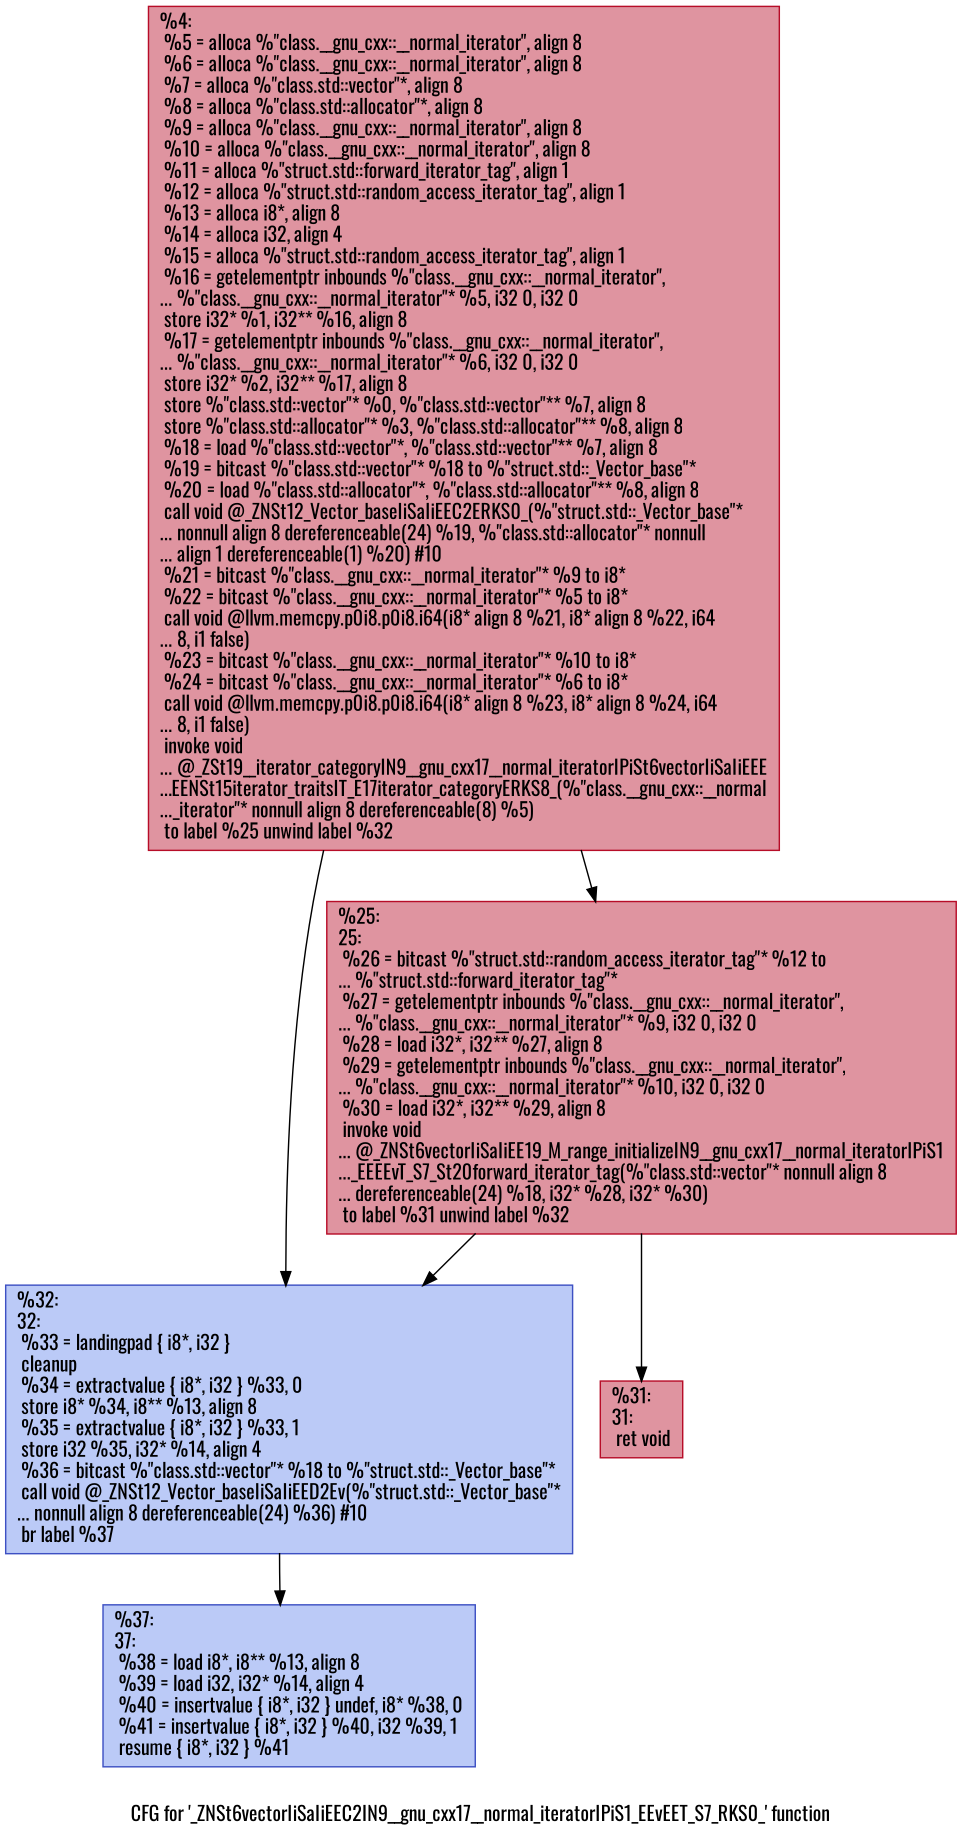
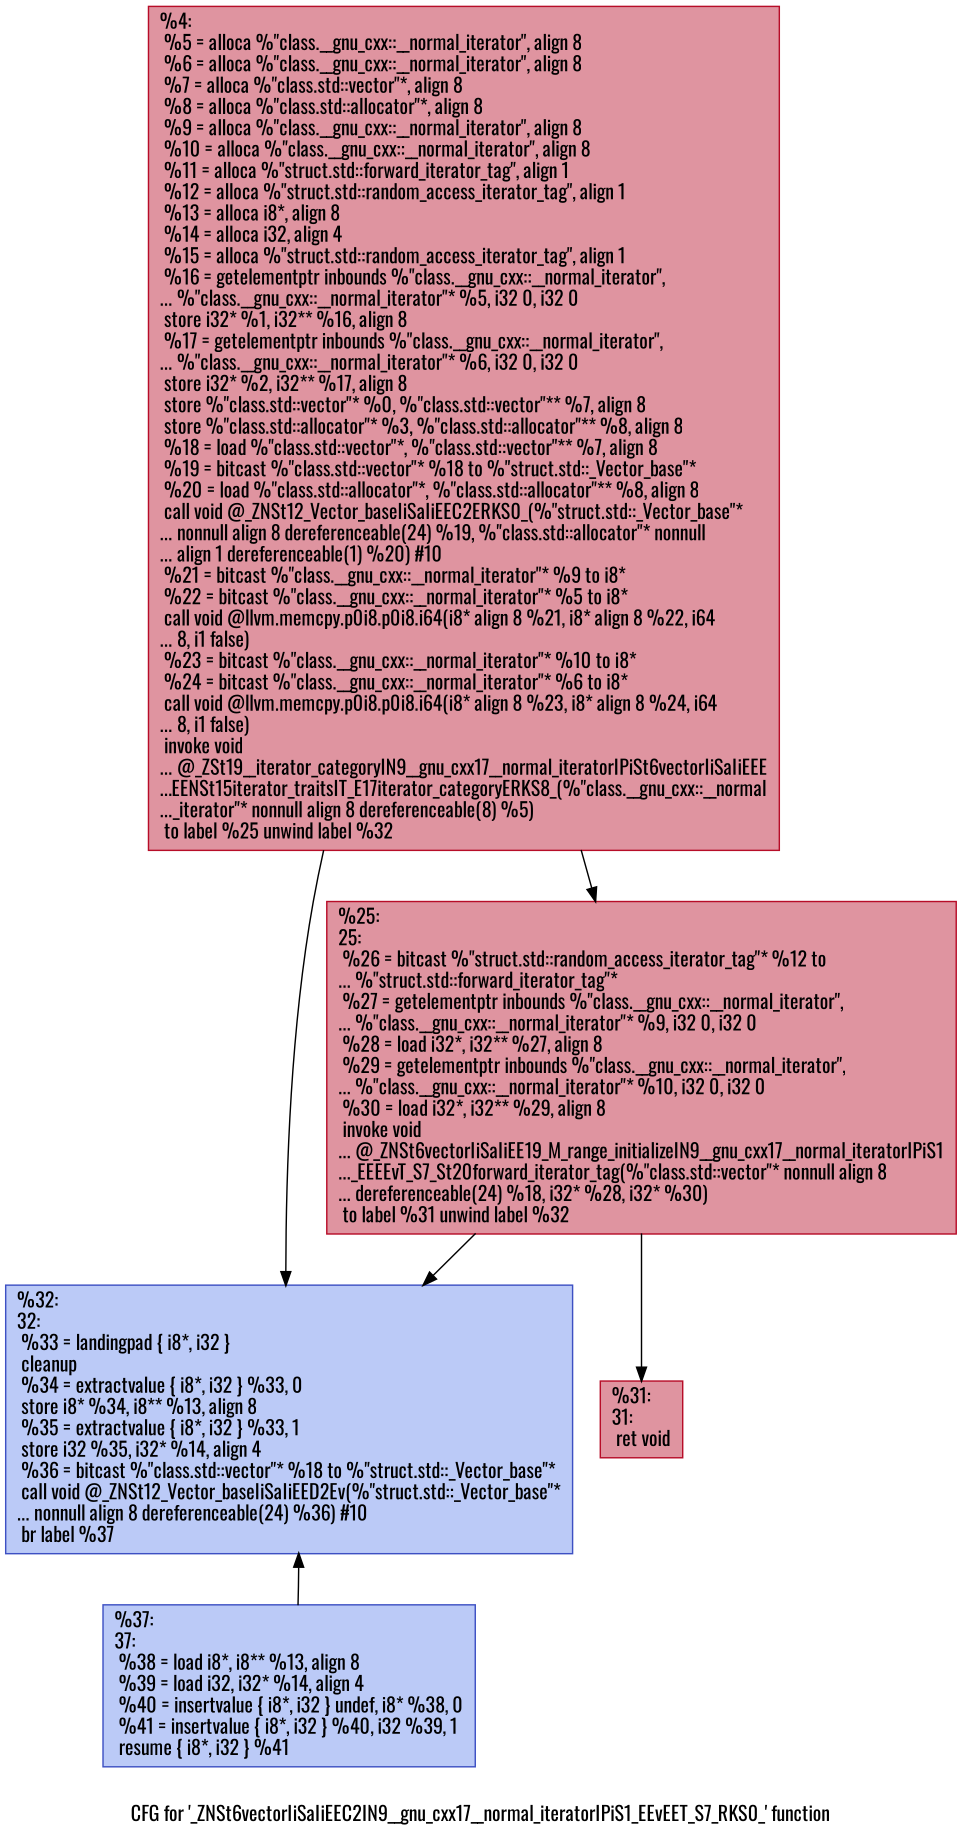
  digraph {
    label="CFG for '_ZNSt6vectorIiSaIiEEC2IN9__gnu_cxx17__normal_iteratorIPiS1_EEvEET_S7_RKS0_' function"
    fontname=Oswald
    node [color="#b70d28ff" fillcolor="#b70d2870" shape=record style=filled fontname=Oswald]
    edge [fontname=Oswald]
    n1 [label="{%4:\l  %5 = alloca %\"class.__gnu_cxx::__normal_iterator\", align 8\l  %6 = alloca %\"class.__gnu_cxx::__normal_iterator\", align 8\l  %7 = alloca %\"class.std::vector\"*, align 8\l  %8 = alloca %\"class.std::allocator\"*, align 8\l  %9 = alloca %\"class.__gnu_cxx::__normal_iterator\", align 8\l  %10 = alloca %\"class.__gnu_cxx::__normal_iterator\", align 8\l  %11 = alloca %\"struct.std::forward_iterator_tag\", align 1\l  %12 = alloca %\"struct.std::random_access_iterator_tag\", align 1\l  %13 = alloca i8*, align 8\l  %14 = alloca i32, align 4\l  %15 = alloca %\"struct.std::random_access_iterator_tag\", align 1\l  %16 = getelementptr inbounds %\"class.__gnu_cxx::__normal_iterator\",\l... %\"class.__gnu_cxx::__normal_iterator\"* %5, i32 0, i32 0\l  store i32* %1, i32** %16, align 8\l  %17 = getelementptr inbounds %\"class.__gnu_cxx::__normal_iterator\",\l... %\"class.__gnu_cxx::__normal_iterator\"* %6, i32 0, i32 0\l  store i32* %2, i32** %17, align 8\l  store %\"class.std::vector\"* %0, %\"class.std::vector\"** %7, align 8\l  store %\"class.std::allocator\"* %3, %\"class.std::allocator\"** %8, align 8\l  %18 = load %\"class.std::vector\"*, %\"class.std::vector\"** %7, align 8\l  %19 = bitcast %\"class.std::vector\"* %18 to %\"struct.std::_Vector_base\"*\l  %20 = load %\"class.std::allocator\"*, %\"class.std::allocator\"** %8, align 8\l  call void @_ZNSt12_Vector_baseIiSaIiEEC2ERKS0_(%\"struct.std::_Vector_base\"*\l... nonnull align 8 dereferenceable(24) %19, %\"class.std::allocator\"* nonnull\l... align 1 dereferenceable(1) %20) #10\l  %21 = bitcast %\"class.__gnu_cxx::__normal_iterator\"* %9 to i8*\l  %22 = bitcast %\"class.__gnu_cxx::__normal_iterator\"* %5 to i8*\l  call void @llvm.memcpy.p0i8.p0i8.i64(i8* align 8 %21, i8* align 8 %22, i64\l... 8, i1 false)\l  %23 = bitcast %\"class.__gnu_cxx::__normal_iterator\"* %10 to i8*\l  %24 = bitcast %\"class.__gnu_cxx::__normal_iterator\"* %6 to i8*\l  call void @llvm.memcpy.p0i8.p0i8.i64(i8* align 8 %23, i8* align 8 %24, i64\l... 8, i1 false)\l  invoke void\l... @_ZSt19__iterator_categoryIN9__gnu_cxx17__normal_iteratorIPiSt6vectorIiSaIiEEE\l...EENSt15iterator_traitsIT_E17iterator_categoryERKS8_(%\"class.__gnu_cxx::__normal\l..._iterator\"* nonnull align 8 dereferenceable(8) %5)\l          to label %25 unwind label %32\l}"]
    n2 [label="{%25:\l25:                                               \l  %26 = bitcast %\"struct.std::random_access_iterator_tag\"* %12 to\l... %\"struct.std::forward_iterator_tag\"*\l  %27 = getelementptr inbounds %\"class.__gnu_cxx::__normal_iterator\",\l... %\"class.__gnu_cxx::__normal_iterator\"* %9, i32 0, i32 0\l  %28 = load i32*, i32** %27, align 8\l  %29 = getelementptr inbounds %\"class.__gnu_cxx::__normal_iterator\",\l... %\"class.__gnu_cxx::__normal_iterator\"* %10, i32 0, i32 0\l  %30 = load i32*, i32** %29, align 8\l  invoke void\l... @_ZNSt6vectorIiSaIiEE19_M_range_initializeIN9__gnu_cxx17__normal_iteratorIPiS1\l..._EEEEvT_S7_St20forward_iterator_tag(%\"class.std::vector\"* nonnull align 8\l... dereferenceable(24) %18, i32* %28, i32* %30)\l          to label %31 unwind label %32\l}"]
    n3 [color="#3d50c3ff" fillcolor="#6687ed70" label="{%32:\l32:                                               \l  %33 = landingpad \{ i8*, i32 \}\l          cleanup\l  %34 = extractvalue \{ i8*, i32 \} %33, 0\l  store i8* %34, i8** %13, align 8\l  %35 = extractvalue \{ i8*, i32 \} %33, 1\l  store i32 %35, i32* %14, align 4\l  %36 = bitcast %\"class.std::vector\"* %18 to %\"struct.std::_Vector_base\"*\l  call void @_ZNSt12_Vector_baseIiSaIiEED2Ev(%\"struct.std::_Vector_base\"*\l... nonnull align 8 dereferenceable(24) %36) #10\l  br label %37\l}"]
    n4 [label="{%31:\l31:                                               \l  ret void\l}"]
    n5 [color="#3d50c3ff" fillcolor="#6687ed70" label="{%37:\l37:                                               \l  %38 = load i8*, i8** %13, align 8\l  %39 = load i32, i32* %14, align 4\l  %40 = insertvalue \{ i8*, i32 \} undef, i8* %38, 0\l  %41 = insertvalue \{ i8*, i32 \} %40, i32 %39, 1\l  resume \{ i8*, i32 \} %41\l}"]
    n1 -> n2
    n1 -> n3
    n2 -> n3
    n2 -> n4
-   n3 -> n5
+   n5 -> n3
  }
